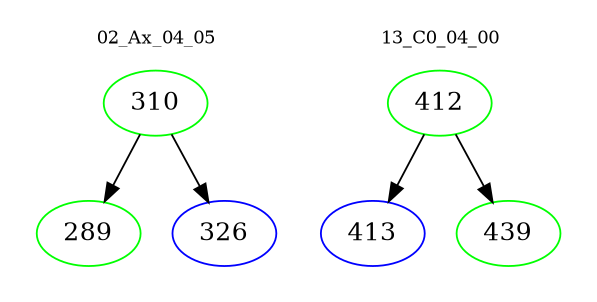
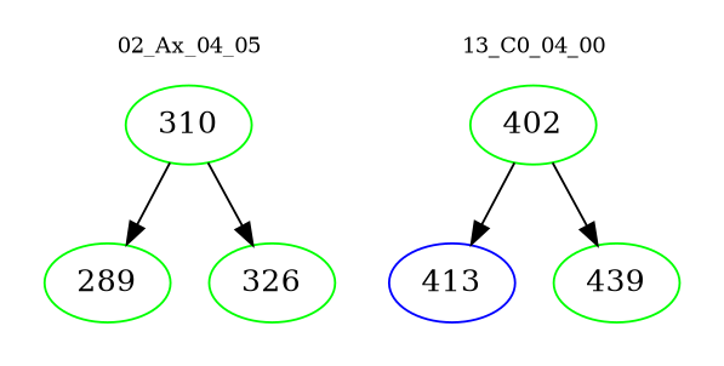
  digraph {
    node [color=green]
    edge [color=black]
    n1 [label=310]
    n2 [label=289]
-   n3 [color=blue label=326]
-   n4 [label=412]
+   n3 [label=326]
+   n4 [label=402]
    n5 [color=blue label=413]
    n6 [label=439]
    subgraph cluster_1 {
      color=white
      fontsize=10
      label="02_Ax_04_05"
      n1
      n2
      n3
    }
    subgraph cluster_2 {
      color=white
      fontsize=10
      label="13_C0_04_00"
      n4
      n5
      n6
    }
    n1 -> n2
    n1 -> n3
    n4 -> n5
    n4 -> n6
  }
